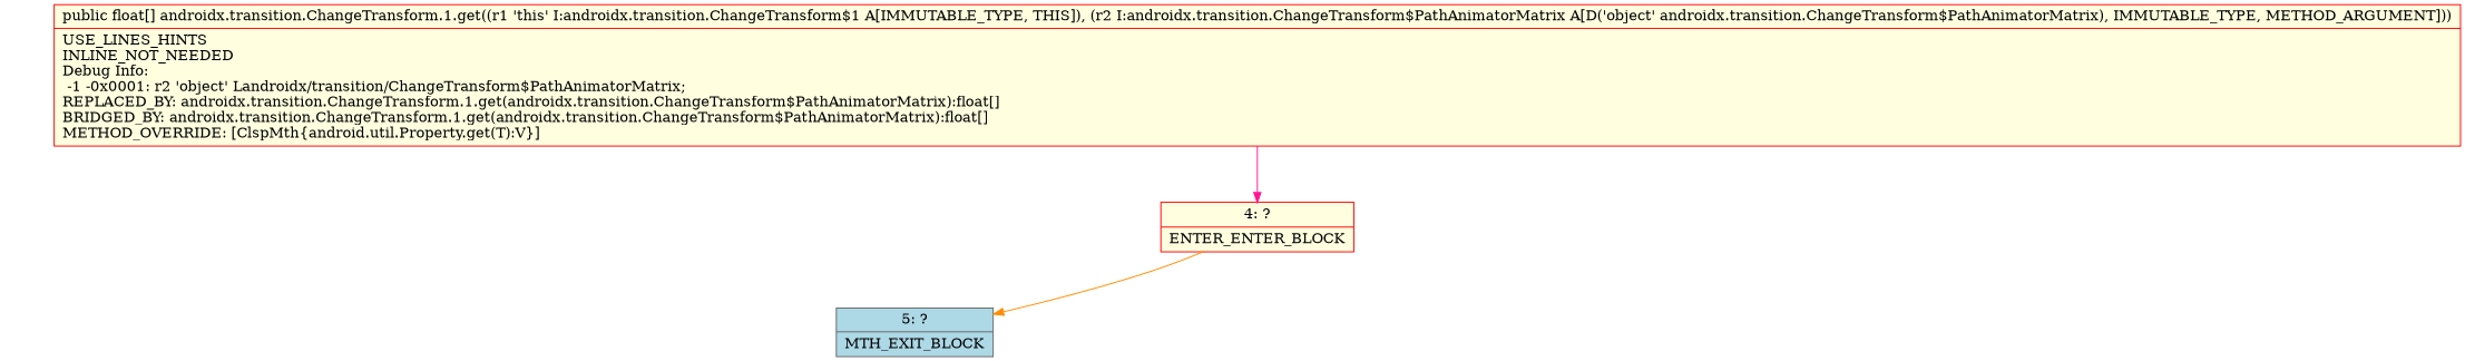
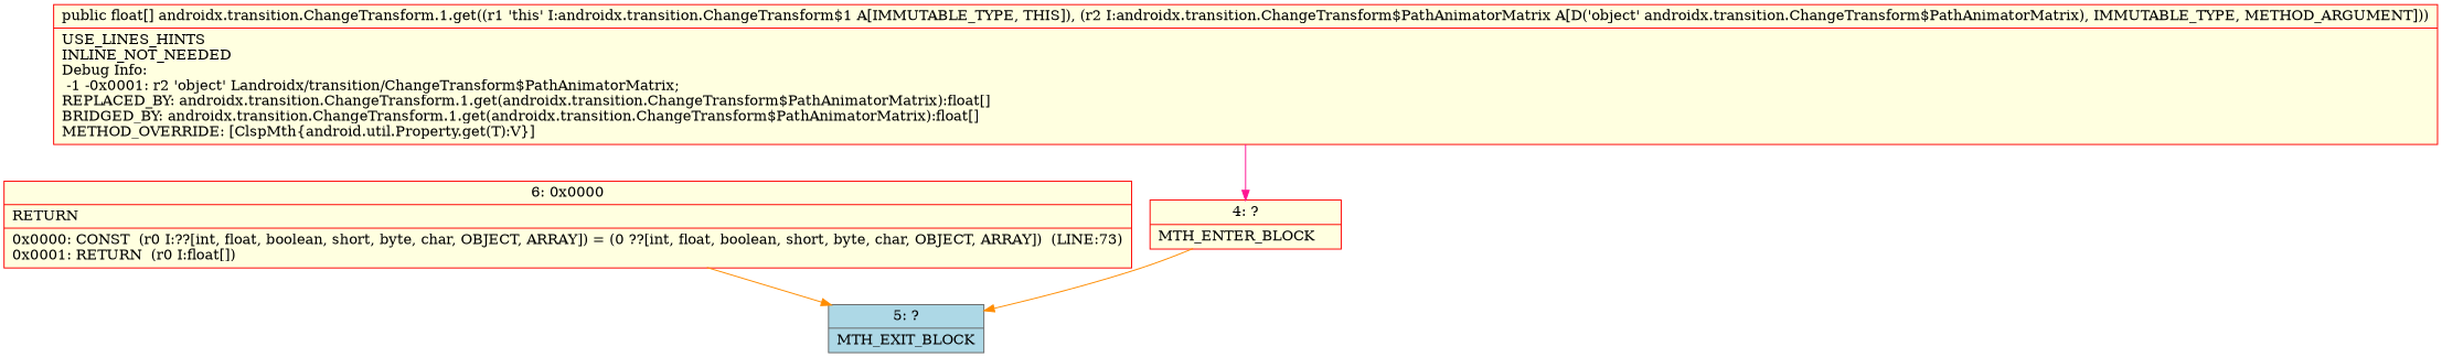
  digraph {
    node [color=red fillcolor=lightyellow shape=record style=filled]
    edge [color=darkorange]
-   n1 [label="{4\:\ ?|ENTER_ENTER_BLOCK\l}"]
+   n1 [label="{4\:\ ?|MTH_ENTER_BLOCK\l}"]
    n2 [color=gray40 fillcolor=lightblue label="{5\:\ ?|MTH_EXIT_BLOCK\l}"]
+   n3 [label="{6\:\ 0x0000|RETURN\l|0x0000: CONST  (r0 I:??[int, float, boolean, short, byte, char, OBJECT, ARRAY]) = (0 ??[int, float, boolean, short, byte, char, OBJECT, ARRAY])  (LINE:73)\l0x0001: RETURN  (r0 I:float[]) \l}"]
    n4 [label="{public float[] androidx.transition.ChangeTransform.1.get((r1 'this' I:androidx.transition.ChangeTransform$1 A[IMMUTABLE_TYPE, THIS]), (r2 I:androidx.transition.ChangeTransform$PathAnimatorMatrix A[D('object' androidx.transition.ChangeTransform$PathAnimatorMatrix), IMMUTABLE_TYPE, METHOD_ARGUMENT]))  | USE_LINES_HINTS\lINLINE_NOT_NEEDED\lDebug Info:\l  \-1 \-0x0001: r2 'object' Landroidx\/transition\/ChangeTransform$PathAnimatorMatrix;\lREPLACED_BY: androidx.transition.ChangeTransform.1.get(androidx.transition.ChangeTransform$PathAnimatorMatrix):float[]\lBRIDGED_BY: androidx.transition.ChangeTransform.1.get(androidx.transition.ChangeTransform$PathAnimatorMatrix):float[]\lMETHOD_OVERRIDE: [ClspMth\{android.util.Property.get(T):V\}]\l}"]
    n1 -> n2
+   n3 -> n2
    n4 -> n1 [color=deeppink]
  }
